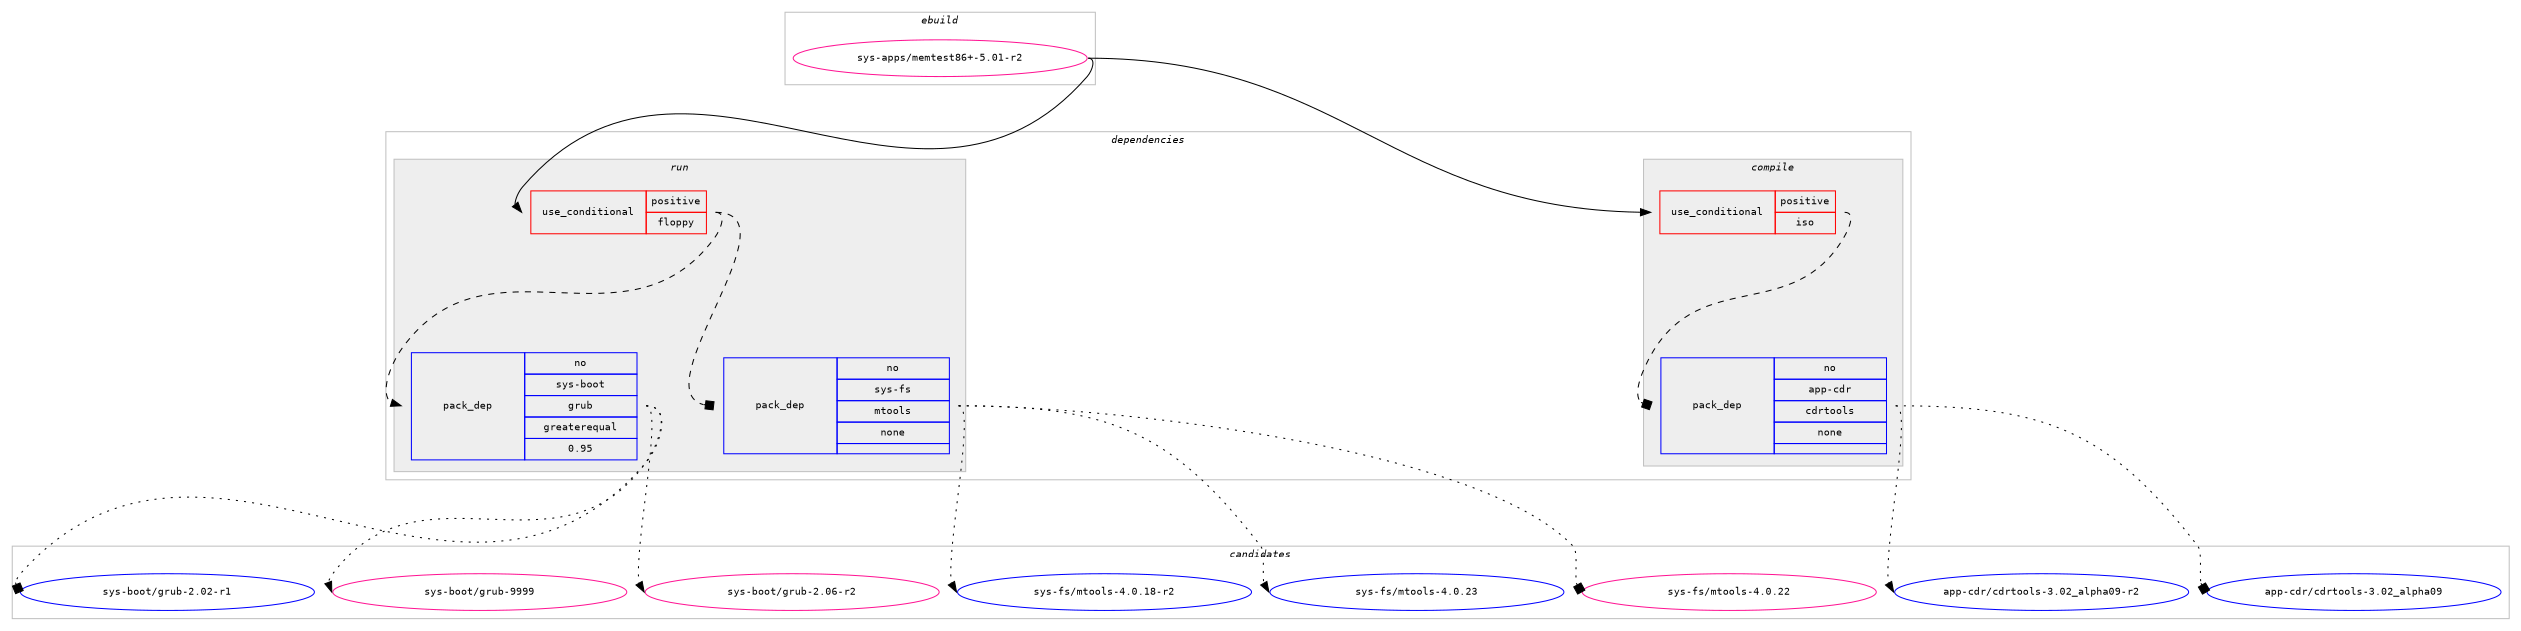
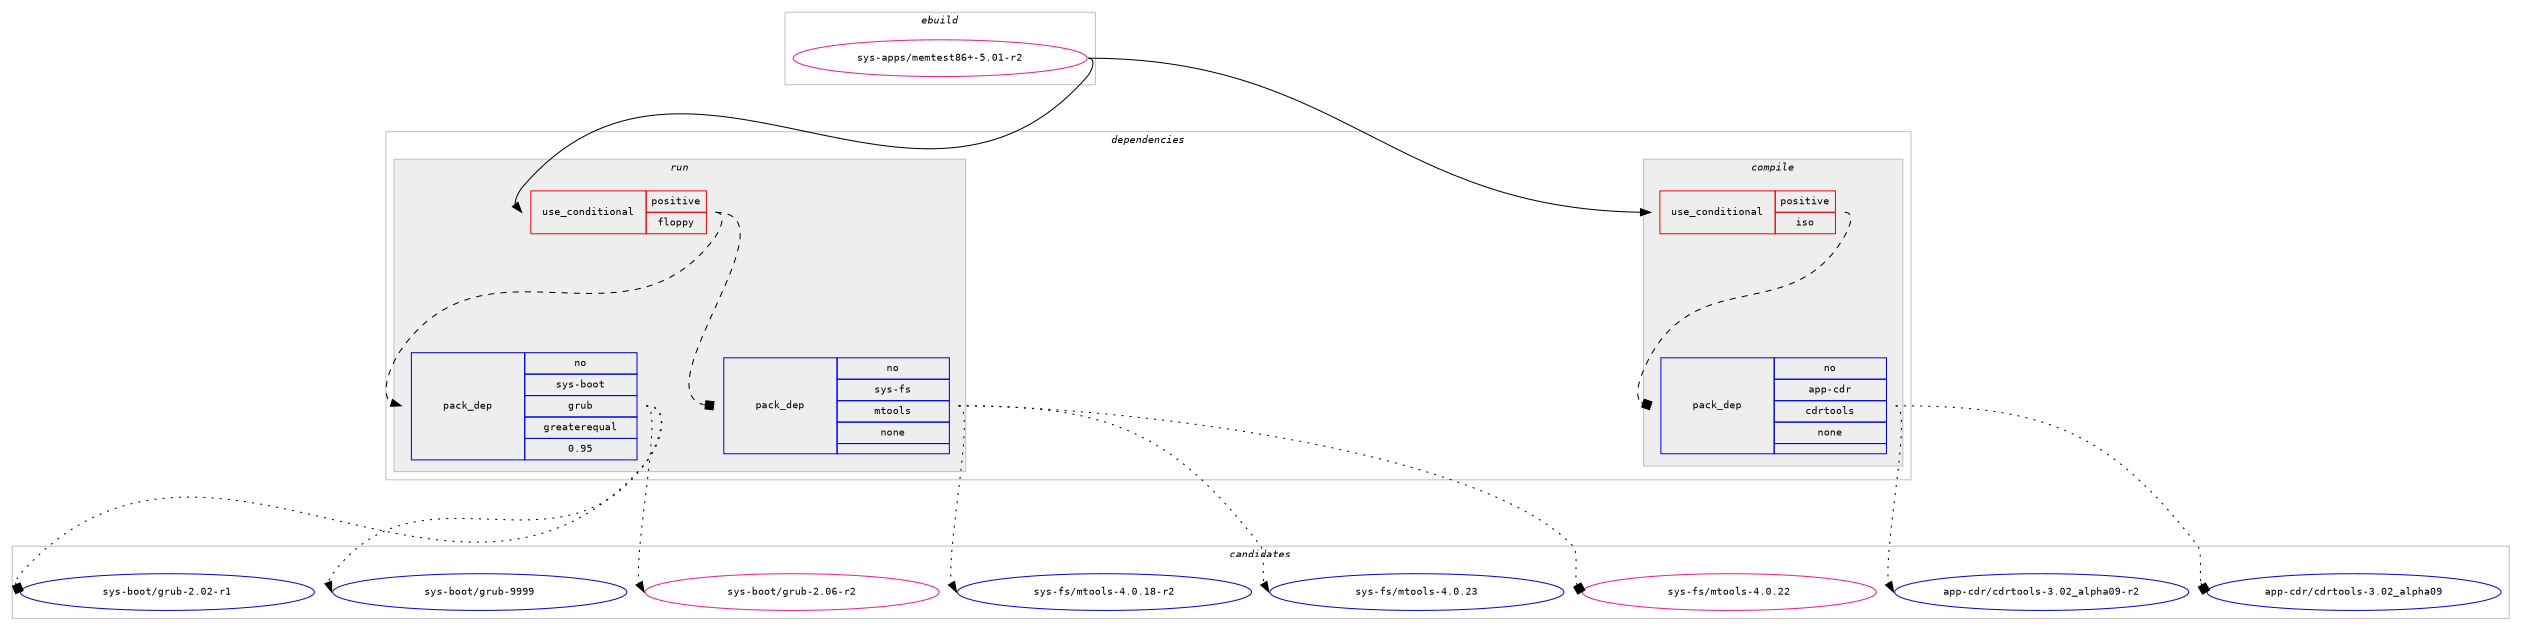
  digraph {
    compound=true
    concentrate=true
    fontname="DejaVu Sans Mono"
    fontsize=10
    newrank=true
    rankdir=TB
    ranksep=1.5
    node [color=blue fontname="DejaVu Sans Mono" fontsize=10]
    edge [arrowhead=normal fontname="DejaVu Sans Mono" headport=w style=dotted tailport=e weight=100]
    n1 [color=deeppink label="sys-apps/memtest86+-5.01-r2" width=4]
    n2 [label=<<TABLE BORDER="0" CELLBORDER="1" CELLSPACING="0" CELLPADDING="4" WIDTH="220"><TR><TD ROWSPAN="6" CELLPADDING="30">pack_dep</TD></TR><TR><TD WIDTH="110">no</TD></TR><TR><TD>app-cdr</TD></TR><TR><TD>cdrtools</TD></TR><TR><TD>none</TD></TR><TR><TD></TD></TR></TABLE>> shape=none]
    n3 [color=red label=<<TABLE BORDER="0" CELLBORDER="1" CELLSPACING="0" CELLPADDING="4"><TR><TD ROWSPAN="3" CELLPADDING="10">use_conditional</TD></TR><TR><TD>positive</TD></TR><TR><TD>iso</TD></TR></TABLE>> shape=none]
    n4 [label=<<TABLE BORDER="0" CELLBORDER="1" CELLSPACING="0" CELLPADDING="4" WIDTH="220"><TR><TD ROWSPAN="6" CELLPADDING="30">pack_dep</TD></TR><TR><TD WIDTH="110">no</TD></TR><TR><TD>sys-boot</TD></TR><TR><TD>grub</TD></TR><TR><TD>greaterequal</TD></TR><TR><TD>0.95</TD></TR></TABLE>> shape=none]
    n5 [label=<<TABLE BORDER="0" CELLBORDER="1" CELLSPACING="0" CELLPADDING="4" WIDTH="220"><TR><TD ROWSPAN="6" CELLPADDING="30">pack_dep</TD></TR><TR><TD WIDTH="110">no</TD></TR><TR><TD>sys-fs</TD></TR><TR><TD>mtools</TD></TR><TR><TD>none</TD></TR><TR><TD></TD></TR></TABLE>> shape=none]
    n6 [color=red label=<<TABLE BORDER="0" CELLBORDER="1" CELLSPACING="0" CELLPADDING="4"><TR><TD ROWSPAN="3" CELLPADDING="10">use_conditional</TD></TR><TR><TD>positive</TD></TR><TR><TD>floppy</TD></TR></TABLE>> shape=none]
    n7 [label="app-cdr/cdrtools-3.02_alpha09" width=4]
    n8 [label="app-cdr/cdrtools-3.02_alpha09-r2" width=4]
    n9 [label="sys-boot/grub-2.02-r1" width=4]
    n10 [color=deeppink label="sys-boot/grub-2.06-r2" width=4]
-   n11 [color=deeppink label="sys-boot/grub-9999" width=4]
+   n11 [label="sys-boot/grub-9999" width=4]
    n12 [label="sys-fs/mtools-4.0.18-r2" width=4]
    n13 [color=deeppink label="sys-fs/mtools-4.0.22" width=4]
    n14 [label="sys-fs/mtools-4.0.23" width=4]
    subgraph cluster_1 {
      color=gray
      label=<<i>ebuild</i>>
      rank=same
      n1
    }
    subgraph cluster_2 {
      color=gray
      label=<<i>dependencies</i>>
      subgraph cluster_3 {
        color=gray
        fillcolor="#eeeeee"
        label=<<i>compile</i>>
        style=filled
        subgraph sub_4 {
          color=gray
          fillcolor="#eeeeee"
          label=<<i>compile</i>>
          style=filled
          n3
          subgraph sub_5 {
            color=gray
            fillcolor="#eeeeee"
            label=<<i>compile</i>>
            style=filled
            n2
          }
        }
      }
      subgraph cluster_6 {
        color=gray
        fillcolor="#eeeeee"
        label=<<i>compile and run</i>>
        style=filled
      }
      subgraph cluster_7 {
        color=gray
        fillcolor="#eeeeee"
        label=<<i>run</i>>
        style=filled
        subgraph sub_8 {
          color=gray
          fillcolor="#eeeeee"
          label=<<i>run</i>>
          style=filled
          n6
          subgraph sub_9 {
            color=gray
            fillcolor="#eeeeee"
            label=<<i>run</i>>
            style=filled
            n4
          }
          subgraph sub_10 {
            color=gray
            fillcolor="#eeeeee"
            label=<<i>run</i>>
            style=filled
            n5
          }
        }
      }
    }
    subgraph cluster_11 {
      color=gray
      label=<<i>candidates</i>>
      rank=same
      subgraph sub_12 {
        color=black
        label=<<i>candidates</i>>
        nodesep=1
        rank=same
        n7
        n8
      }
      subgraph sub_13 {
        color=black
        label=<<i>candidates</i>>
        nodesep=1
        rank=same
        n9
        n10
        n11
      }
      subgraph sub_14 {
        color=black
        label=<<i>candidates</i>>
        nodesep=1
        rank=same
        n12
        n13
        n14
      }
    }
    n1 -> n3 [style=solid weight=20]
    n1 -> n6 [style=solid weight=20]
    n2 -> n7 [arrowhead=box]
    n2 -> n8
    n3 -> n2 [arrowhead=box style=dashed weight=20]
    n4 -> n9 [arrowhead=box]
    n4 -> n10
    n4 -> n11
    n5 -> n12
    n5 -> n13 [arrowhead=box]
    n5 -> n14
    n6 -> n4 [style=dashed weight=20]
    n6 -> n5 [arrowhead=box style=dashed weight=20]
  }
